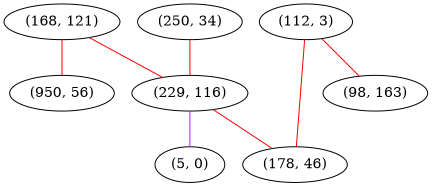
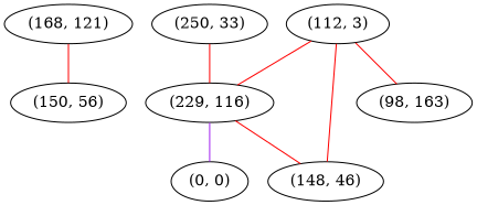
  graph {
    edge [color=red weight=1]
    "(168, 121)"
-   "(150, 56)" [label="(950, 56)"]
+   "(150, 56)"
    "(229, 116)"
-   "(148, 46)" [label="(178, 46)"]
-   "(0, 0)" [label="(5, 0)"]
-   "(250, 34)"
+   "(148, 46)"
+   "(0, 0)"
+   "(250, 34)" [label="(250, 33)"]
    "(112, 3)"
    n8 [label="(98, 163)"]
    "(168, 121)" -- "(150, 56)"
-   "(168, 121)" -- "(229, 116)"
+   "(112, 3)" -- "(229, 116)"
    "(229, 116)" -- "(148, 46)"
    "(229, 116)" -- "(0, 0)" [color=purple weight=4]
    "(250, 34)" -- "(229, 116)"
    "(112, 3)" -- "(148, 46)"
    "(112, 3)" -- n8
  }
